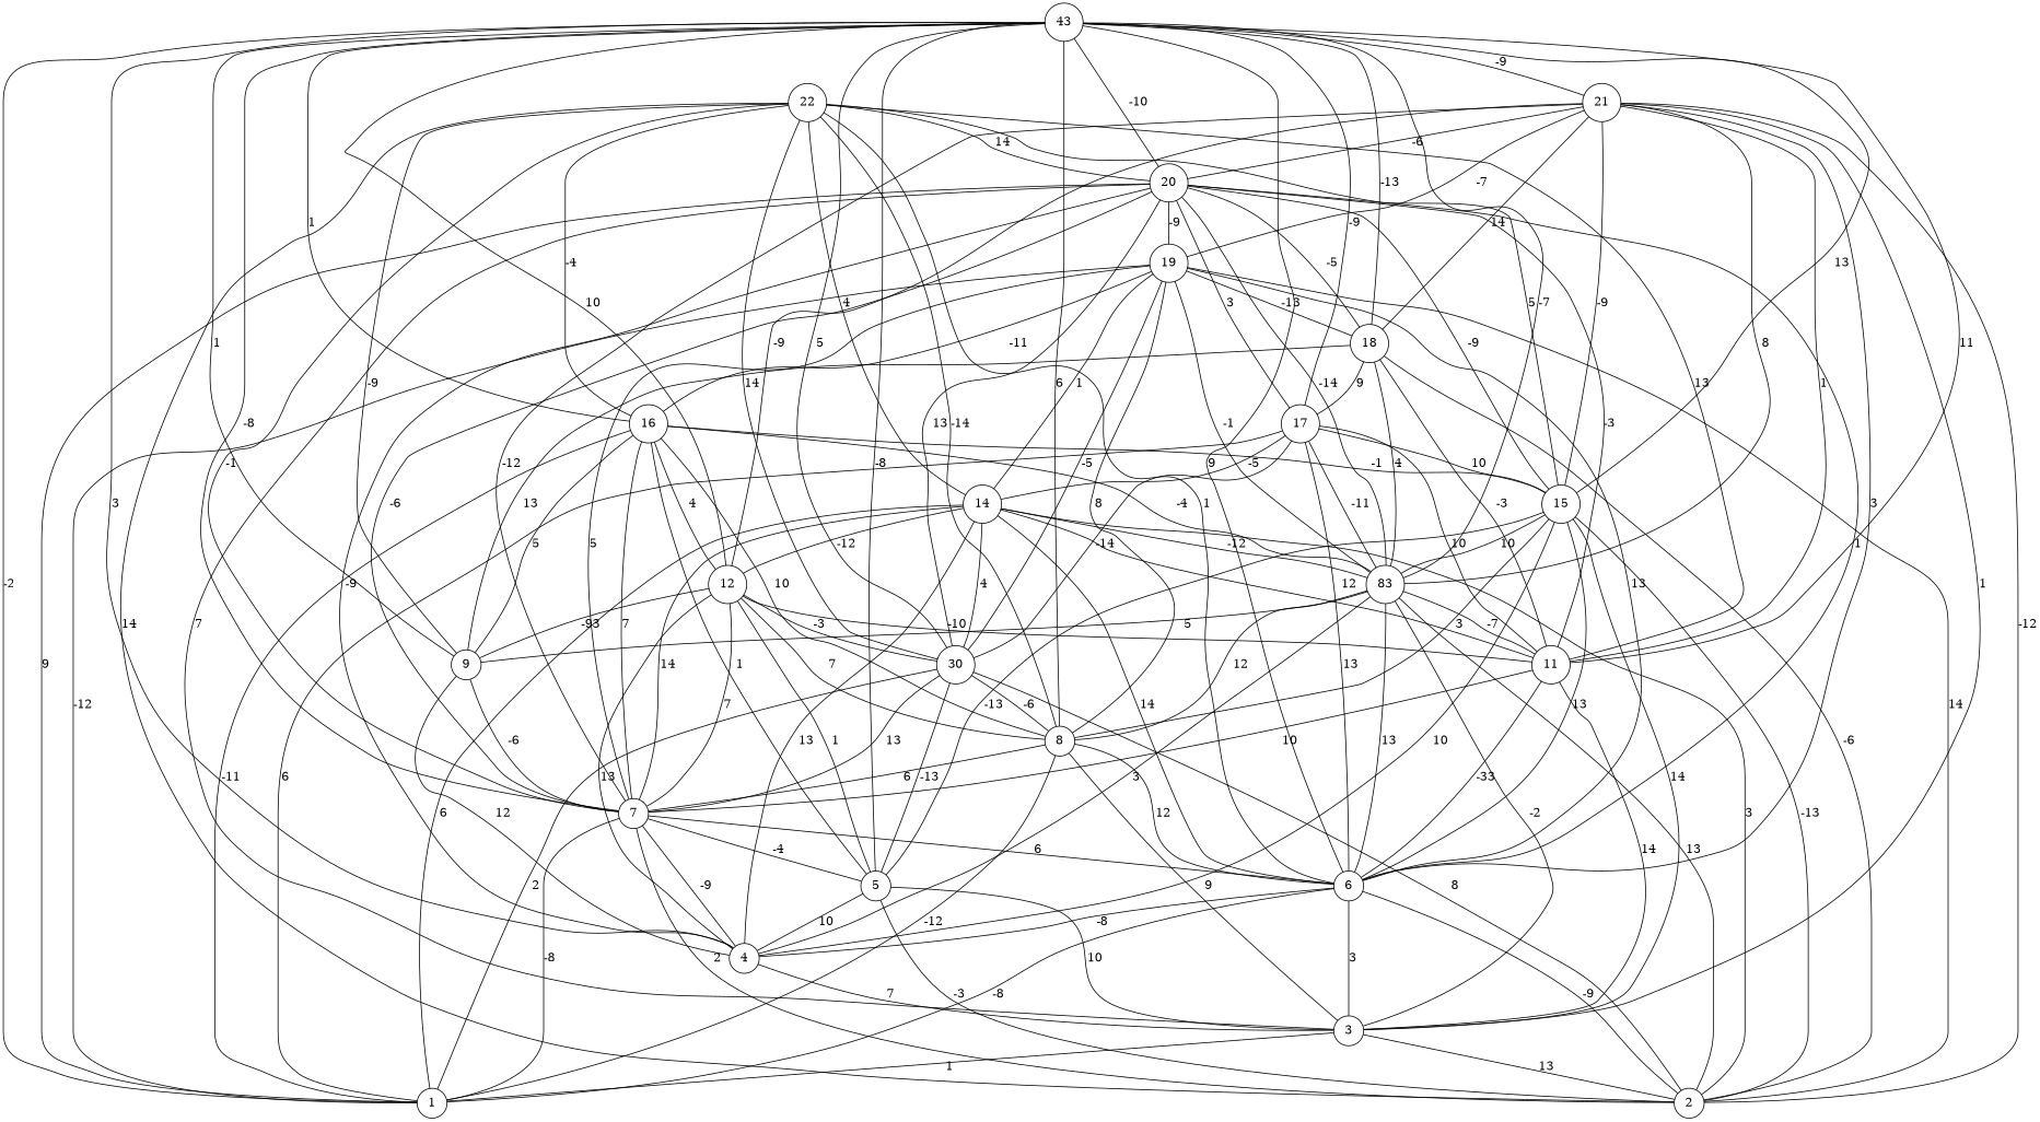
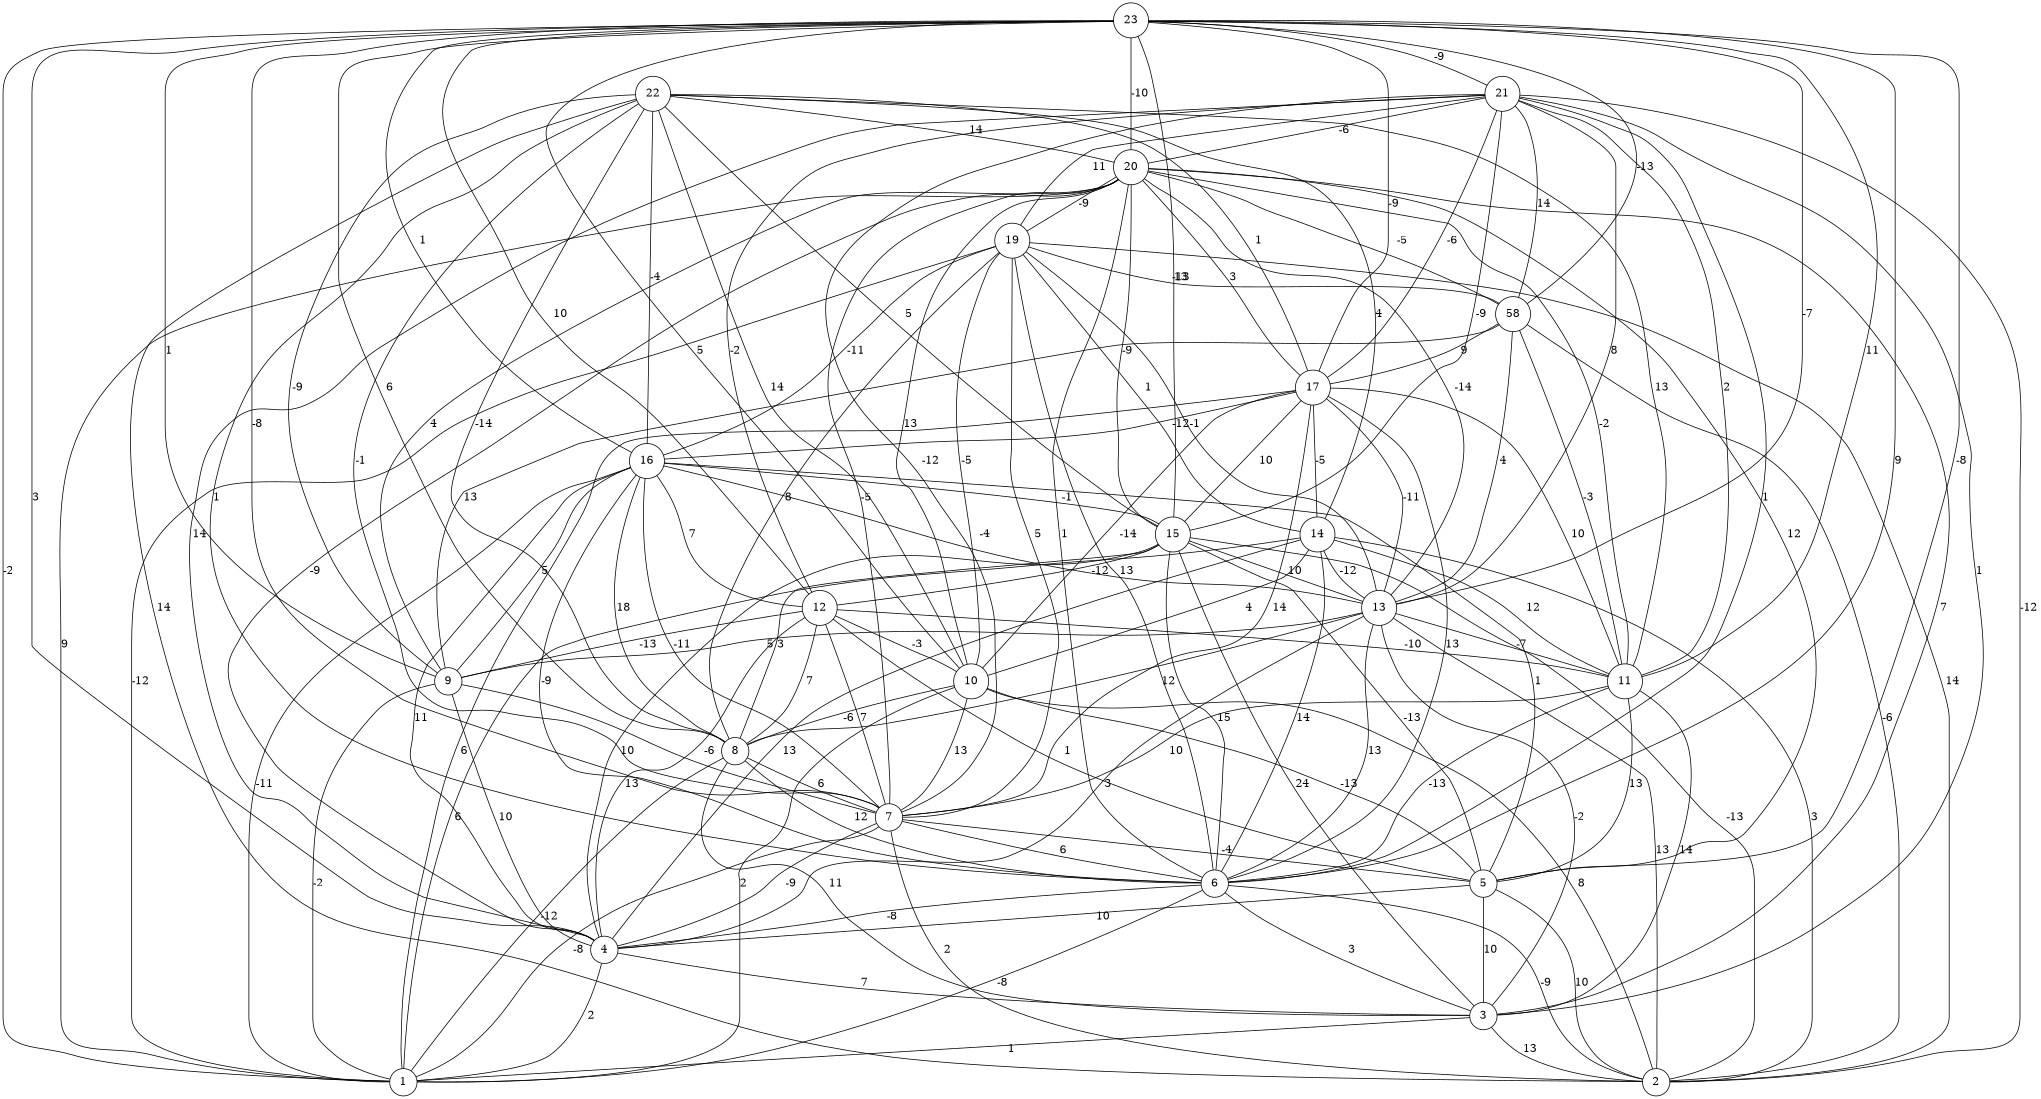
  graph {
    fontname="Helvetica,Arial,sans-serif"
    node [shape=circle]
-   23 [label=43]
+   23
    1
    4
    5
    6
    7
    8
    9
-   10 [label=30]
+   10
    11
    12
-   13 [label=83]
+   13
    15
    16
    17
-   18
+   18 [label=58]
    20
    21
    3
    2
    14
    19
    22
    23 -- 1 [label=-2]
    23 -- 4 [label=3]
    23 -- 5 [label=-8]
    23 -- 6 [label=9]
    23 -- 7 [label=-8]
    23 -- 8 [label=6]
    23 -- 9 [label=1]
    23 -- 10 [label=5]
    23 -- 11 [label=11]
    23 -- 12 [label=10]
    23 -- 13 [label=-7]
    23 -- 15 [label=13]
    23 -- 16 [label=1]
    23 -- 17 [label=-9]
    23 -- 18 [label=-13]
    23 -- 20 [label=-10]
    23 -- 21 [label=-9]
+   4 -- 1 [label=2]
    4 -- 3 [label=7]
    5 -- 4 [label=10]
    5 -- 3 [label=10]
-   5 -- 2 [label=-3]
+   5 -- 2 [label=10]
    6 -- 1 [label=-8]
    6 -- 4 [label=-8]
    6 -- 3 [label=3]
    6 -- 2 [label=-9]
    7 -- 1 [label=-8]
    7 -- 4 [label=-9]
    7 -- 5 [label=-4]
    7 -- 6 [label=6]
    7 -- 2 [label=2]
    8 -- 1 [label=-12]
    8 -- 6 [label=12]
    8 -- 7 [label=6]
-   8 -- 3 [label=9]
-   9 -- 4 [label=12]
+   8 -- 3 [label=11]
+   9 -- 1 [label=-2]
+   9 -- 4 [label=10]
    9 -- 7 [label=-6]
    10 -- 1 [label=2]
    10 -- 5 [label=-13]
    10 -- 7 [label=13]
    10 -- 8 [label=-6]
    10 -- 2 [label=8]
-   11 -- 6 [label=-33]
+   11 -- 5 [label=13]
+   11 -- 6 [label=-13]
    11 -- 7 [label=10]
    11 -- 3 [label=14]
    12 -- 4 [label=13]
    12 -- 5 [label=1]
    12 -- 7 [label=7]
    12 -- 8 [label=7]
-   12 -- 9 [label=-93]
+   12 -- 9 [label=-13]
    12 -- 10 [label=-3]
    12 -- 11 [label=-10]
    13 -- 4 [label=3]
    13 -- 6 [label=13]
    13 -- 8 [label=12]
    13 -- 9 [label=5]
    13 -- 11 [label=-7]
    13 -- 3 [label=-2]
    13 -- 2 [label=13]
    15 -- 4 [label=10]
    15 -- 5 [label=-13]
-   15 -- 6 [label=13]
+   15 -- 6 [label=15]
    15 -- 8 [label=3]
-   14 -- 12 [label=-12]
+   15 -- 12 [label=-12]
    15 -- 13 [label=10]
-   15 -- 3 [label=14]
+   15 -- 3 [label=24]
    15 -- 2 [label=-13]
    16 -- 1 [label=-11]
+   16 -- 4 [label=11]
    16 -- 5 [label=1]
-   16 -- 7 [label=7]
-   16 -- 8 [label=10]
+   16 -- 6 [label=-9]
+   16 -- 7 [label=-11]
+   16 -- 8 [label=18]
    16 -- 9 [label=5]
-   16 -- 12 [label=4]
+   16 -- 12 [label=7]
    16 -- 13 [label=-4]
    16 -- 15 [label=-1]
    17 -- 1 [label=6]
    17 -- 6 [label=13]
-   14 -- 7 [label=14]
+   17 -- 7 [label=14]
    17 -- 10 [label=-14]
    17 -- 11 [label=10]
    17 -- 13 [label=-11]
    17 -- 15 [label=10]
+   17 -- 16 [label=-12]
    17 -- 14 [label=-5]
    18 -- 9 [label=13]
    18 -- 11 [label=-3]
    18 -- 13 [label=4]
    18 -- 17 [label=9]
    18 -- 2 [label=-6]
    20 -- 1 [label=9]
    20 -- 4 [label=-9]
+   20 -- 5 [label=12]
    20 -- 6 [label=1]
-   20 -- 7 [label=-6]
+   20 -- 7 [label=-5]
+   20 -- 9 [label=4]
    20 -- 10 [label=13]
-   20 -- 11 [label=-3]
+   20 -- 11 [label=-2]
    20 -- 13 [label=-14]
    20 -- 15 [label=-9]
    20 -- 17 [label=3]
    20 -- 18 [label=-5]
    20 -- 3 [label=7]
    20 -- 19 [label=-9]
-   21 -- 6 [label=3]
+   21 -- 4 [label=14]
+   21 -- 6 [label=1]
    21 -- 7 [label=-12]
-   21 -- 11 [label=1]
-   21 -- 12 [label=-9]
+   21 -- 11 [label=2]
+   21 -- 12 [label=-2]
    21 -- 13 [label=8]
    21 -- 15 [label=-9]
+   21 -- 17 [label=-6]
    21 -- 18 [label=14]
    21 -- 20 [label=-6]
    21 -- 3 [label=1]
    21 -- 2 [label=-12]
-   21 -- 19 [label=-7]
+   21 -- 19 [label=11]
    3 -- 1 [label=1]
    3 -- 2 [label=13]
    14 -- 1 [label=6]
    14 -- 4 [label=13]
    14 -- 6 [label=14]
    14 -- 10 [label=4]
    14 -- 11 [label=12]
    14 -- 13 [label=-12]
    14 -- 2 [label=3]
    19 -- 1 [label=-12]
    19 -- 6 [label=13]
    19 -- 7 [label=5]
    19 -- 8 [label=8]
    19 -- 10 [label=-5]
    19 -- 13 [label=-1]
    19 -- 16 [label=-11]
    19 -- 18 [label=-13]
    19 -- 2 [label=14]
    19 -- 14 [label=1]
    22 -- 6 [label=1]
    22 -- 7 [label=-1]
    22 -- 8 [label=-14]
    22 -- 9 [label=-9]
    22 -- 10 [label=14]
    22 -- 11 [label=13]
    22 -- 15 [label=5]
    22 -- 16 [label=-4]
+   22 -- 17 [label=1]
    22 -- 20 [label=14]
    22 -- 2 [label=14]
    22 -- 14 [label=4]
  }
